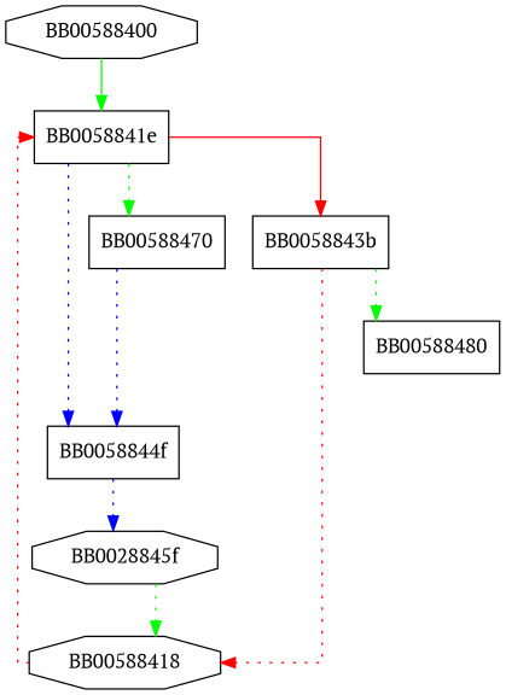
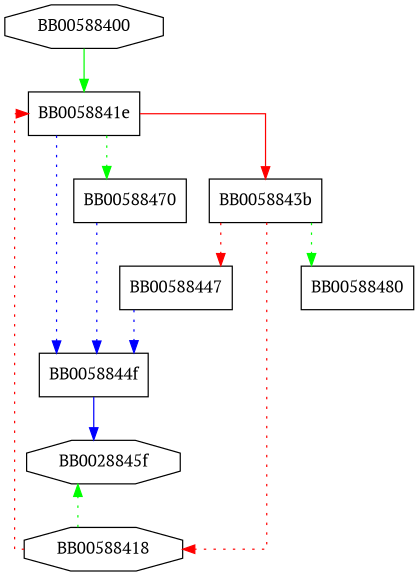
  digraph {
    fontname="PT Serif"
    splines=ortho
    node [fontname="PT Serif" shape=box]
    edge [color=green fontname="PT Serif" style=dotted]
    BB00588400 [shape=octagon]
    BB0058841e
    BB00588470
    BB0058843b
    BB0058844f
    BB00588418 [shape=octagon]
    n7 [label=BB0028845f shape=octagon]
    BB00588480
+   BB00588447
    BB00588400 -> BB0058841e [style=solid]
    BB0058841e -> BB00588470
    BB0058841e -> BB0058843b [color=red style=solid]
    BB0058841e -> BB0058844f [color=blue]
    BB00588470 -> BB0058844f [color=blue]
    BB0058843b -> BB00588418 [color=red]
    BB0058843b -> BB00588480
-   BB0058844f -> n7 [color=blue]
+   BB0058843b -> BB00588447 [color=red]
+   BB0058844f -> n7 [color=blue style=solid]
    BB00588418 -> BB0058841e [color=red]
-   n7 -> BB00588418
+   BB00588418 -> n7
+   BB00588447 -> BB0058844f [color=blue]
  }
